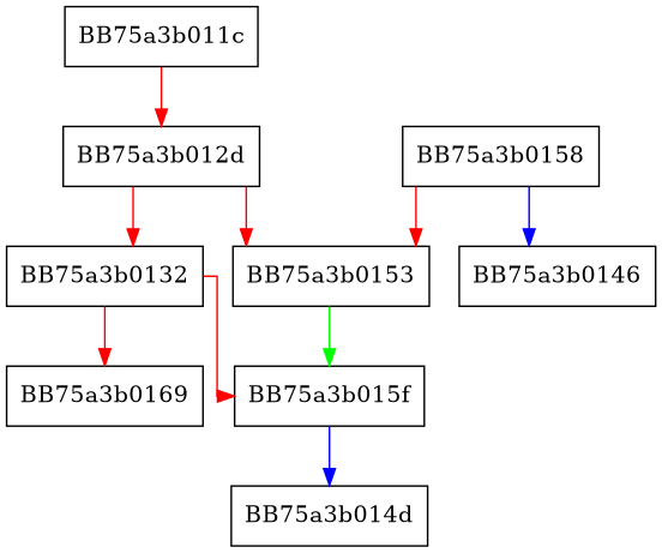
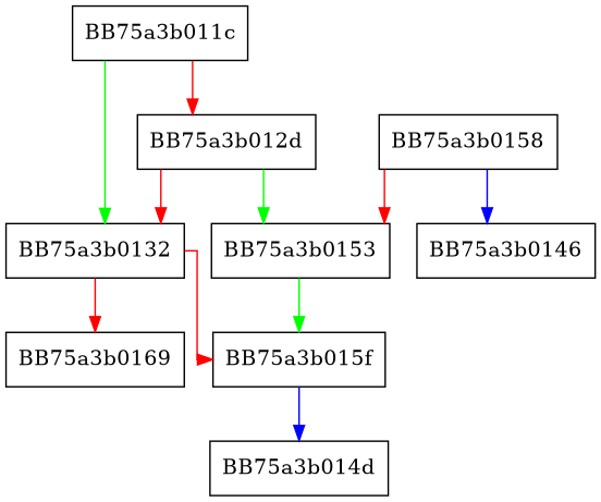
  digraph {
    splines=ortho
    node [shape=box]
    edge [color=red]
    BB75a3b011c
    BB75a3b0132
    BB75a3b012d
    BB75a3b0169
    BB75a3b015f
    BB75a3b0153
    BB75a3b014d
    BB75a3b0158
    BB75a3b0146
+   BB75a3b011c -> BB75a3b0132 [color=green]
    BB75a3b011c -> BB75a3b012d
    BB75a3b0132 -> BB75a3b0169
    BB75a3b0132 -> BB75a3b015f
    BB75a3b012d -> BB75a3b0132
-   BB75a3b012d -> BB75a3b0153
+   BB75a3b012d -> BB75a3b0153 [color=green]
    BB75a3b015f -> BB75a3b014d [color=blue]
    BB75a3b0153 -> BB75a3b015f [color=green]
    BB75a3b0158 -> BB75a3b0153
    BB75a3b0158 -> BB75a3b0146 [color=blue]
  }
